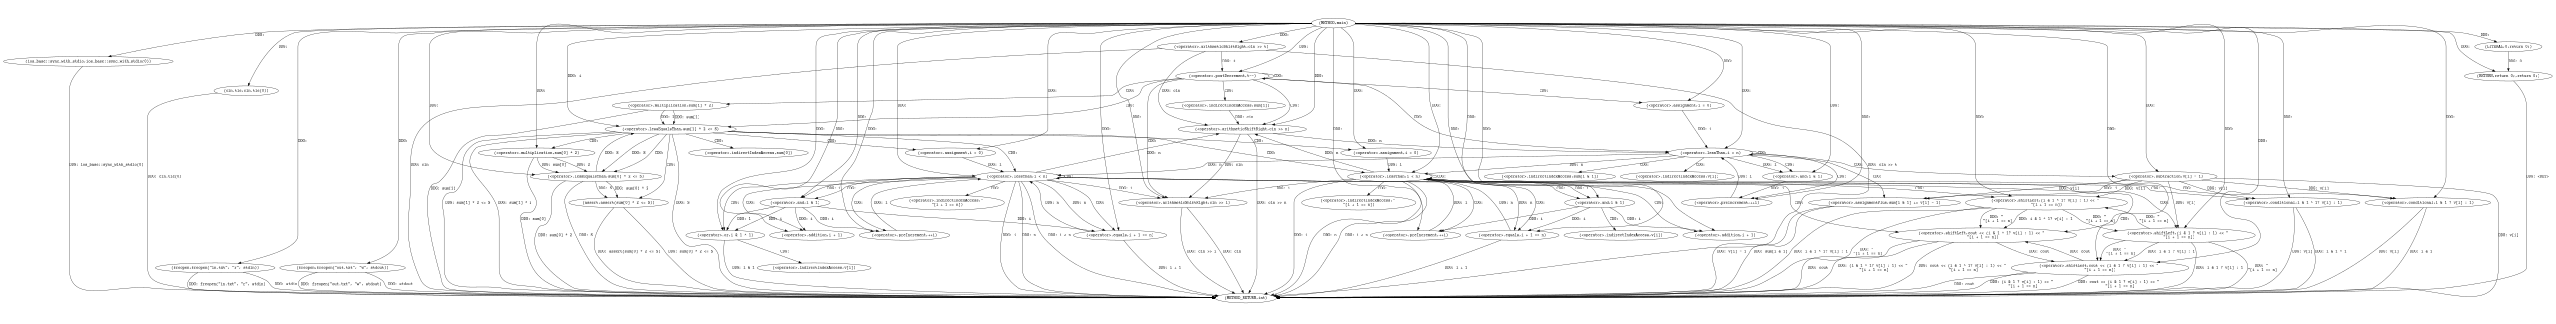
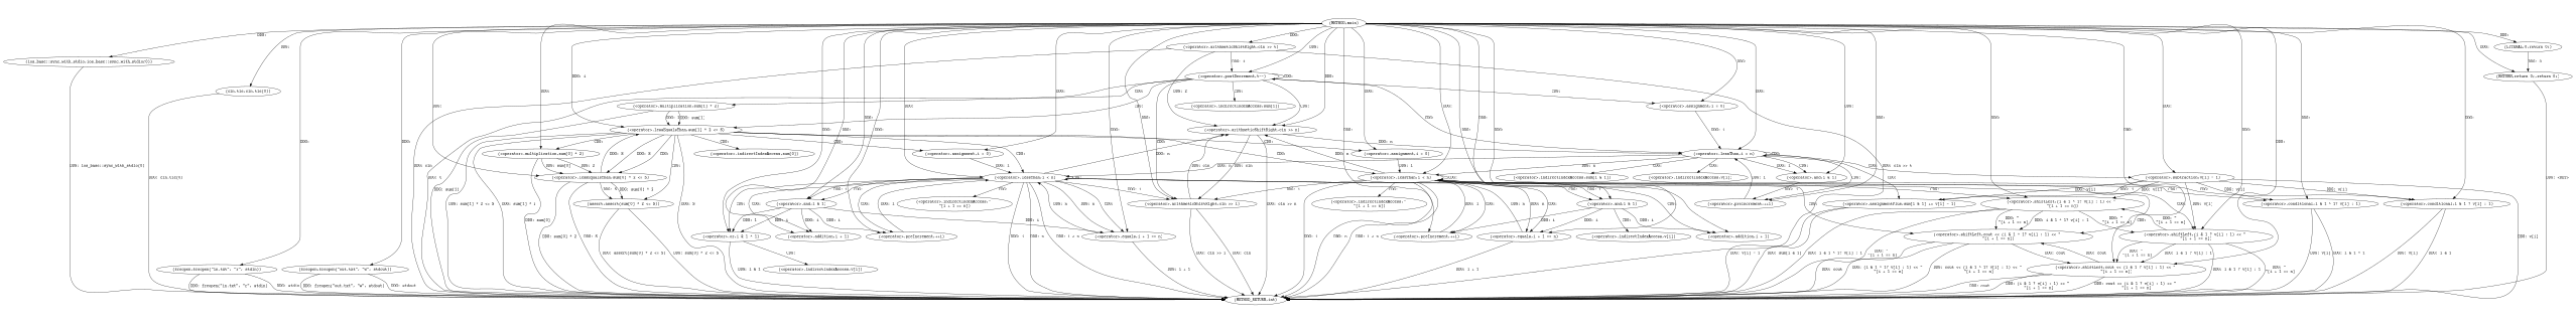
  digraph {
    fontname="Courier Prime"
    node [fontname="Courier Prime"]
    edge [fontname="Courier Prime"]
    n1 [label="(METHOD,main)"]
    n2 [label="(ios_base::sync_with_stdio,ios_base::sync_with_stdio(0))"]
    n3 [label="(cin.tie,cin.tie(0))"]
    n4 [label="(freopen,freopen(\"in.txt\", \"r\", stdin))"]
    n5 [label="(freopen,freopen(\"out.txt\", \"w\", stdout))"]
    n6 [label="(<operator>.arithmeticShiftRight,cin >> t)"]
    n7 [label="(RETURN,return 0;,return 0;)"]
    n8 [label="(<operator>.postDecrement,t--)"]
    n9 [label="(LITERAL,0,return 0;)"]
    n10 [label="(<operator>.arithmeticShiftRight,cin >> n)"]
    n11 [label="(<operator>.arithmeticShiftRight,cin >> i)"]
    n12 [label="(<operator>.assignment,i = 0)"]
    n13 [label="(<operator>.lessThan,i < n)"]
    n14 [label="(<operator>.preIncrement,++i)"]
    n15 [label="(<operator>.lessEqualsThan,sum[1] * 2 <= S)"]
    n16 [label="(<operator>.subtraction,v[i] - 1)"]
    n17 [label="(<operator>.assignment,i = 0)"]
    n18 [label="(<operator>.lessThan,i < n)"]
    n19 [label="(<operator>.preIncrement,++i)"]
    n20 [label="(<operator>.shiftLeft,cout << (i & 1 ^ 1? v[i] : 1) << \" \n\"[i + 1 == n])"]
    n21 [label="(<operator>.and,i & 1)"]
    n22 [label="(<operator>.assignment,i = 0)"]
    n23 [label="(<operator>.lessThan,i < n)"]
    n24 [label="(<operator>.preIncrement,++i)"]
    n25 [label="(<operator>.shiftLeft,cout << (i & 1 ? v[i] : 1) << \" \n\"[i + 1 == n])"]
    n26 [label="(<operator>.shiftLeft,(i & 1 ^ 1? v[i] : 1) << \" \n\"[i + 1 == n])"]
    n27 [label="(<operator>.lessEqualsThan,sum[0] * 2 <= S)"]
    n28 [label="(<operator>.conditional,i & 1 ^ 1? v[i] : 1)"]
    n29 [label="(<operator>.multiplication,sum[0] * 2)"]
    n30 [label="(<operator>.shiftLeft,(i & 1 ? v[i] : 1) << \" \n\"[i + 1 == n])"]
    n31 [label="(<operator>.or,i & 1 ^ 1)"]
    n32 [label="(<operator>.equals,i + 1 == n)"]
    n33 [label="(<operator>.conditional,i & 1 ? v[i] : 1)"]
    n34 [label="(<operator>.and,i & 1)"]
    n35 [label="(<operator>.addition,i + 1)"]
    n36 [label="(<operator>.and,i & 1)"]
    n37 [label="(<operator>.equals,i + 1 == n)"]
    n38 [label="(<operator>.addition,i + 1)"]
    n39 [label="(METHOD_RETURN,int)"]
    n40 [label="(<operator>.multiplication,sum[1] * 2)"]
    n41 [label="(<operator>.indirectIndexAccess,sum[1])"]
    n42 [label="(<operator>.assignmentPlus,sum[i & 1] += v[i] - 1)"]
    n43 [label="(<operator>.indirectIndexAccess,sum[i & 1])"]
    n44 [label="(<operator>.indirectIndexAccess,v[i])"]
    n45 [label="(assert,assert(sum[0] * 2 <= S))"]
    n46 [label="(<operator>.indirectIndexAccess,sum[0])"]
    n47 [label="(<operator>.indirectIndexAccess,\" \n\"[i + 1 == n])"]
    n48 [label="(<operator>.indirectIndexAccess,\" \n\"[i + 1 == n])"]
    n49 [label="(<operator>.indirectIndexAccess,v[i])"]
    n50 [label="(<operator>.indirectIndexAccess,v[i])"]
    n1 -> n2 [label="DDG: "]
    n1 -> n3 [label="DDG: "]
    n1 -> n4 [label="DDG: "]
    n1 -> n5 [label="DDG: "]
    n1 -> n6 [label="DDG: "]
    n1 -> n7 [label="DDG: "]
    n1 -> n8 [label="DDG: "]
    n1 -> n9 [label="DDG: "]
    n1 -> n10 [label="DDG: "]
    n1 -> n11 [label="DDG: "]
    n1 -> n12 [label="DDG: "]
    n1 -> n13 [label="DDG: "]
    n1 -> n14 [label="DDG: "]
    n1 -> n15 [label="DDG: i"]
    n1 -> n16 [label="DDG: "]
    n1 -> n17 [label="DDG: "]
    n1 -> n18 [label="DDG: "]
    n1 -> n19 [label="DDG: "]
    n1 -> n20 [label="DDG: "]
    n1 -> n21 [label="DDG: "]
    n1 -> n22 [label="DDG: "]
    n1 -> n23 [label="DDG: "]
    n1 -> n24 [label="DDG: "]
    n1 -> n25 [label="DDG: "]
    n1 -> n26 [label="DDG: "]
    n1 -> n27 [label="DDG: "]
    n1 -> n28 [label="DDG: "]
    n1 -> n29 [label="DDG: "]
    n1 -> n30 [label="DDG: "]
    n1 -> n31 [label="DDG: "]
    n1 -> n32 [label="DDG: "]
    n1 -> n33 [label="DDG: "]
    n1 -> n34 [label="DDG: "]
    n1 -> n35 [label="DDG: "]
    n1 -> n36 [label="DDG: "]
    n1 -> n37 [label="DDG: "]
    n1 -> n38 [label="DDG: "]
    n2 -> n39 [label="DDG: ios_base::sync_with_stdio(0)"]
    n3 -> n39 [label="DDG: cin.tie(0)"]
    n4 -> n39 [label="DDG: freopen(\"in.txt\", \"r\", stdin)"]
    n4 -> n39 [label="DDG: stdin"]
    n5 -> n39 [label="DDG: freopen(\"out.txt\", \"w\", stdout)"]
    n5 -> n39 [label="DDG: stdout"]
    n6 -> n8 [label="DDG: t"]
-   n6 -> n10 [label="DDG: cin"]
+   n6 -> n10 [label="DDG: 2"]
    n6 -> n39 [label="DDG: cin"]
    n6 -> n39 [label="DDG: cin >> t"]
    n7 -> n39 [label="DDG: <RET>"]
    n8 -> n8 [label="CDG: "]
    n8 -> n10 [label="CDG: "]
    n8 -> n11 [label="CDG: "]
    n8 -> n12 [label="CDG: "]
    n8 -> n13 [label="CDG: "]
    n8 -> n15 [label="CDG: "]
+   n8 -> n39 [label="DDG: t"]
    n8 -> n40 [label="CDG: "]
    n8 -> n41 [label="CDG: "]
    n9 -> n7 [label="DDG: 0"]
    n10 -> n11 [label="DDG: cin"]
    n10 -> n13 [label="DDG: n"]
    n10 -> n39 [label="DDG: cin >> n"]
-   n41 -> n10 [label="DDG: cin"]
+   n11 -> n10 [label="DDG: cin"]
    n11 -> n39 [label="DDG: cin"]
    n11 -> n39 [label="DDG: cin >> i"]
    n12 -> n13 [label="DDG: i"]
    n13 -> n13 [label="CDG: "]
    n13 -> n14 [label="CDG: "]
    n13 -> n16 [label="CDG: "]
    n13 -> n18 [label="DDG: n"]
    n13 -> n21 [label="DDG: i"]
    n13 -> n21 [label="CDG: "]
    n13 -> n23 [label="DDG: n"]
    n13 -> n42 [label="CDG: "]
    n13 -> n43 [label="CDG: "]
    n13 -> n44 [label="CDG: "]
    n14 -> n13 [label="DDG: i"]
    n15 -> n17 [label="CDG: "]
    n15 -> n18 [label="CDG: "]
    n15 -> n22 [label="CDG: "]
    n15 -> n23 [label="CDG: "]
    n15 -> n27 [label="DDG: S"]
    n15 -> n27 [label="CDG: "]
    n15 -> n29 [label="CDG: "]
    n15 -> n39 [label="DDG: sum[1] * 2"]
    n15 -> n39 [label="DDG: S"]
    n15 -> n39 [label="DDG: sum[1] * 2 <= S"]
    n15 -> n45 [label="CDG: "]
    n15 -> n46 [label="CDG: "]
    n16 -> n26 [label="DDG: v[i]"]
    n16 -> n28 [label="DDG: v[i]"]
    n16 -> n30 [label="DDG: v[i]"]
    n16 -> n33 [label="DDG: v[i]"]
    n16 -> n39 [label="DDG: v[i]"]
    n16 -> n42 [label="DDG: 1"]
    n16 -> n42 [label="DDG: v[i]"]
    n17 -> n18 [label="DDG: i"]
    n18 -> n10 [label="DDG: n"]
    n18 -> n11 [label="DDG: i"]
    n18 -> n18 [label="CDG: "]
    n18 -> n19 [label="CDG: "]
    n18 -> n20 [label="CDG: "]
    n18 -> n26 [label="CDG: "]
    n18 -> n28 [label="CDG: "]
    n18 -> n31 [label="CDG: "]
    n18 -> n32 [label="DDG: n"]
    n18 -> n32 [label="CDG: "]
    n18 -> n34 [label="DDG: i"]
    n18 -> n34 [label="CDG: "]
    n18 -> n35 [label="CDG: "]
    n18 -> n39 [label="DDG: i"]
    n18 -> n39 [label="DDG: n"]
    n18 -> n39 [label="DDG: i < n"]
    n18 -> n47 [label="CDG: "]
    n19 -> n18 [label="DDG: i"]
    n20 -> n25 [label="DDG: cout"]
    n20 -> n39 [label="DDG: cout"]
    n20 -> n39 [label="DDG: (i & 1 ^ 1? v[i] : 1) << \" \n\"[i + 1 == n]"]
    n20 -> n39 [label="DDG: cout << (i & 1 ^ 1? v[i] : 1) << \" \n\"[i + 1 == n]"]
    n21 -> n14 [label="DDG: i"]
    n22 -> n23 [label="DDG: i"]
    n23 -> n10 [label="DDG: n"]
    n23 -> n11 [label="DDG: i"]
    n23 -> n23 [label="CDG: "]
    n23 -> n24 [label="CDG: "]
    n23 -> n25 [label="CDG: "]
    n23 -> n30 [label="CDG: "]
    n23 -> n33 [label="CDG: "]
    n23 -> n36 [label="DDG: i"]
    n23 -> n36 [label="CDG: "]
    n23 -> n37 [label="DDG: n"]
    n23 -> n37 [label="CDG: "]
    n23 -> n38 [label="CDG: "]
    n23 -> n39 [label="DDG: i"]
    n23 -> n39 [label="DDG: n"]
    n23 -> n39 [label="DDG: i < n"]
    n23 -> n48 [label="CDG: "]
    n24 -> n23 [label="DDG: i"]
    n25 -> n20 [label="DDG: cout"]
    n25 -> n39 [label="DDG: cout"]
    n25 -> n39 [label="DDG: (i & 1 ? v[i] : 1) << \" \n\"[i + 1 == n]"]
    n25 -> n39 [label="DDG: cout << (i & 1 ? v[i] : 1) << \" \n\"[i + 1 == n]"]
    n26 -> n20 [label="DDG: \" \n\"[i + 1 == n]"]
    n26 -> n20 [label="DDG: i & 1 ^ 1? v[i] : 1"]
    n26 -> n30 [label="DDG: \" \n\"[i + 1 == n]"]
    n26 -> n39 [label="DDG: i & 1 ^ 1? v[i] : 1"]
    n26 -> n39 [label="DDG: \" \n\"[i + 1 == n]"]
    n27 -> n15 [label="DDG: S"]
    n27 -> n39 [label="DDG: sum[0] * 2"]
    n27 -> n39 [label="DDG: S"]
    n27 -> n45 [label="DDG: S"]
    n27 -> n45 [label="DDG: sum[0] * 2"]
    n28 -> n39 [label="DDG: i & 1 ^ 1"]
    n28 -> n39 [label="DDG: v[i]"]
    n29 -> n27 [label="DDG: 2"]
    n29 -> n27 [label="DDG: sum[0]"]
    n29 -> n39 [label="DDG: sum[0]"]
    n30 -> n25 [label="DDG: i & 1 ? v[i] : 1"]
    n30 -> n25 [label="DDG: \" \n\"[i + 1 == n]"]
    n30 -> n26 [label="DDG: \" \n\"[i + 1 == n]"]
    n30 -> n39 [label="DDG: i & 1 ? v[i] : 1"]
    n30 -> n39 [label="DDG: \" \n\"[i + 1 == n]"]
    n31 -> n39 [label="DDG: i & 1"]
    n31 -> n49 [label="CDG: "]
    n32 -> n18 [label="DDG: n"]
    n32 -> n39 [label="DDG: i + 1"]
    n33 -> n39 [label="DDG: i & 1"]
    n33 -> n39 [label="DDG: v[i]"]
    n34 -> n19 [label="DDG: i"]
    n34 -> n31 [label="DDG: i"]
    n34 -> n31 [label="DDG: 1"]
    n34 -> n32 [label="DDG: i"]
    n34 -> n35 [label="DDG: i"]
    n36 -> n24 [label="DDG: i"]
    n36 -> n37 [label="DDG: i"]
    n36 -> n38 [label="DDG: i"]
    n36 -> n50 [label="CDG: "]
    n37 -> n23 [label="DDG: n"]
    n37 -> n39 [label="DDG: i + 1"]
    n40 -> n15 [label="DDG: 2"]
    n40 -> n15 [label="DDG: sum[1]"]
    n40 -> n39 [label="DDG: sum[1]"]
    n42 -> n39 [label="DDG: sum[i & 1]"]
    n42 -> n39 [label="DDG: v[i] - 1"]
    n45 -> n39 [label="DDG: sum[0] * 2 <= S"]
    n45 -> n39 [label="DDG: assert(sum[0] * 2 <= S)"]
  }
